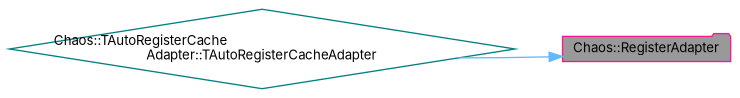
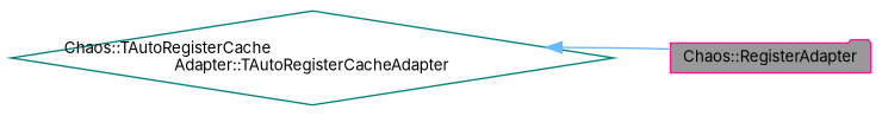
  digraph {
    rankdir=RL
    fontname=Inter
    node [fontname=Inter fontsize=10 style=filled]
    n1 [color=deeppink fillcolor=grey60 fontcolor=black height=0.2 label="Chaos::RegisterAdapter" shape=folder width=0.4]
    n2 [color=teal fillcolor=white height=0.2 label="Chaos::TAutoRegisterCache\lAdapter::TAutoRegisterCacheAdapter" shape=diamond width=0.4]
-   n1 -> n2 [color=steelblue1 dir=back fontname=Inter fontsize=10 labelfontname=Helvetica labelfontsize=10 style=solid]
+   n2 -> n1 [color=steelblue1 dir=back fontname=Inter fontsize=10 labelfontname=Helvetica labelfontsize=10 style=solid]
  }
